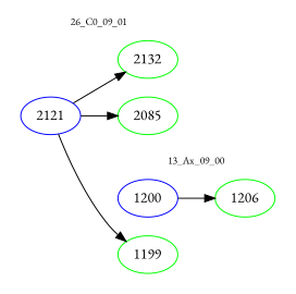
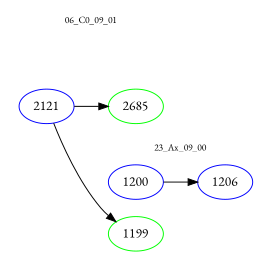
  digraph {
    fontname="EB Garamond"
    rankdir=LR
    node [color=green fontname="EB Garamond"]
    edge [color=black fontname="EB Garamond"]
    n1 [color=blue label=1200]
    n2 [label=1199]
-   n3 [label=1206]
+   n3 [color=blue label=1206]
    n4 [color=blue label=2121]
-   n5 [label=2085]
-   n6 [label=2132]
+   n5 [label=2685]
    subgraph cluster_1 {
      color=white
      fontsize=10
-     label="13_Ax_09_00"
+     label="23_Ax_09_00"
      n1
      n2
      n3
    }
    subgraph cluster_2 {
      color=white
      fontsize=10
-     label="26_C0_09_01"
+     label="06_C0_09_01"
      n4
      n5
-     n6
    }
    n1 -> n3
    n4 -> n2
    n4 -> n5
-   n4 -> n6
  }
